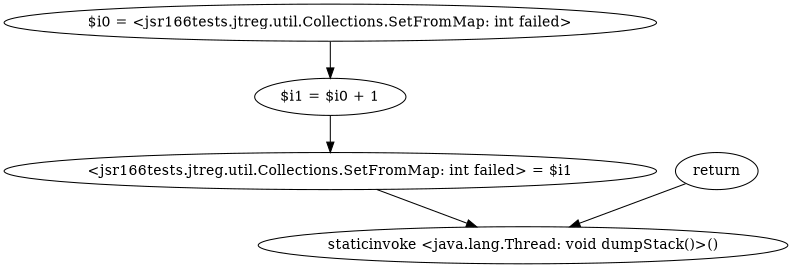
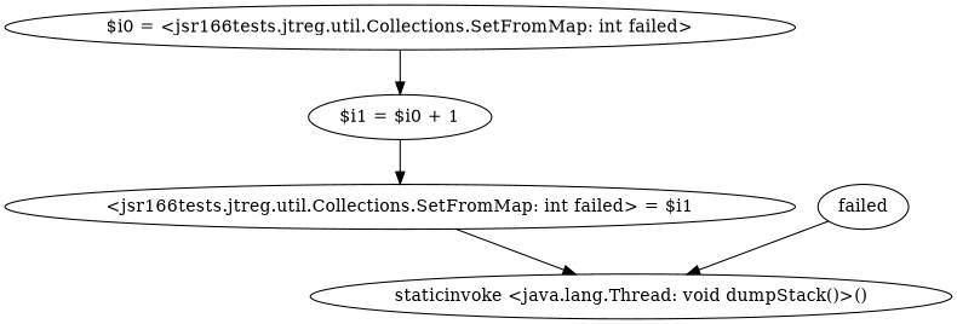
  digraph {
    "$i0 = <jsr166tests.jtreg.util.Collections.SetFromMap: int failed>"
    "$i1 = $i0 + 1"
    "<jsr166tests.jtreg.util.Collections.SetFromMap: int failed> = $i1"
    "staticinvoke <java.lang.Thread: void dumpStack()>()"
-   return
+   return [label=failed]
    "$i0 = <jsr166tests.jtreg.util.Collections.SetFromMap: int failed>" -> "$i1 = $i0 + 1"
    "$i1 = $i0 + 1" -> "<jsr166tests.jtreg.util.Collections.SetFromMap: int failed> = $i1"
    "<jsr166tests.jtreg.util.Collections.SetFromMap: int failed> = $i1" -> "staticinvoke <java.lang.Thread: void dumpStack()>()"
    return -> "staticinvoke <java.lang.Thread: void dumpStack()>()"
  }
